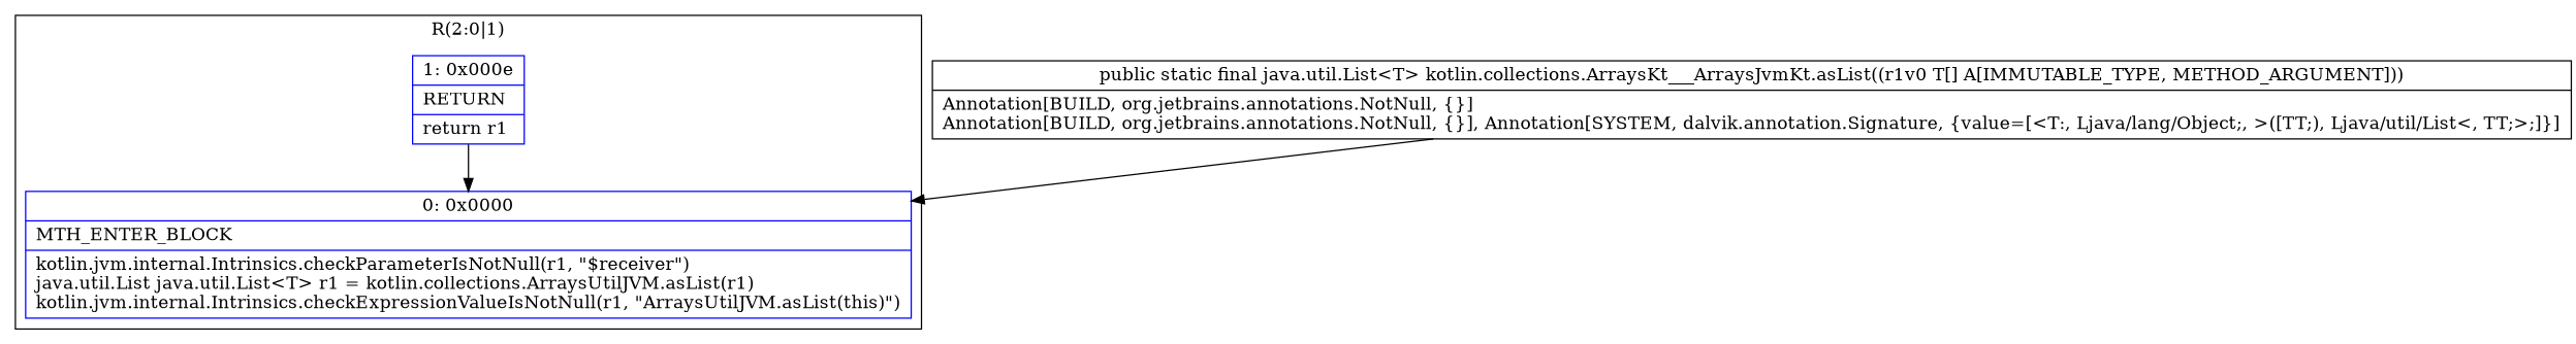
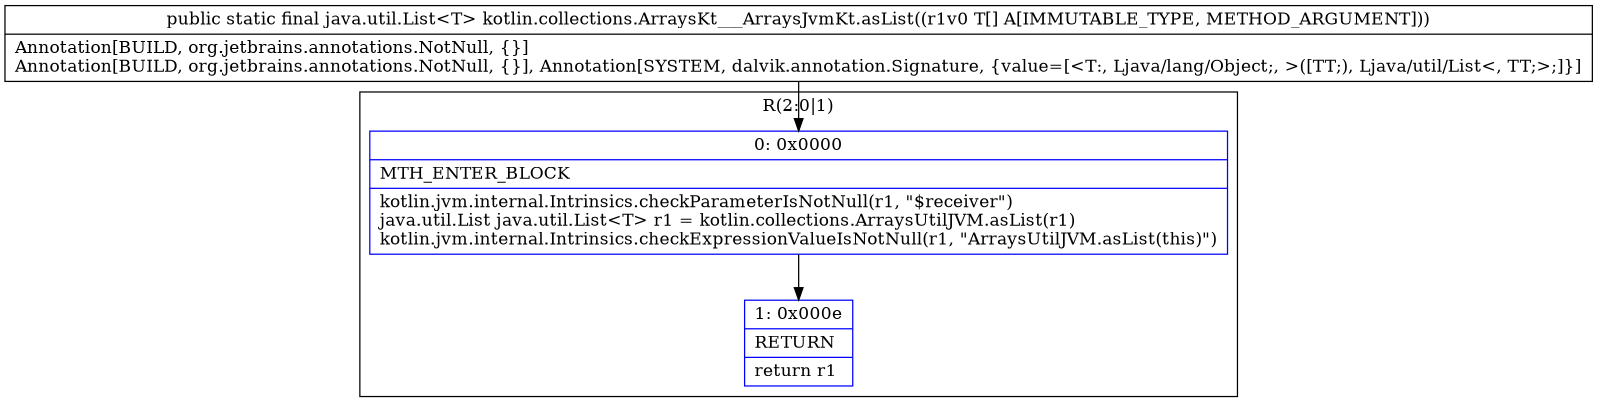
  digraph {
    node [color=blue shape=record]
    n1 [label="{0\:\ 0x0000|MTH_ENTER_BLOCK\l|kotlin.jvm.internal.Intrinsics.checkParameterIsNotNull(r1, \"$receiver\")\ljava.util.List java.util.List\<T\> r1 = kotlin.collections.ArraysUtilJVM.asList(r1)\lkotlin.jvm.internal.Intrinsics.checkExpressionValueIsNotNull(r1, \"ArraysUtilJVM.asList(this)\")\l}"]
    n2 [label="{1\:\ 0x000e|RETURN\l|return r1\l}"]
    n3 [label="{public static final java.util.List\<T\> kotlin.collections.ArraysKt___ArraysJvmKt.asList((r1v0 T[] A[IMMUTABLE_TYPE, METHOD_ARGUMENT]))  | Annotation[BUILD, org.jetbrains.annotations.NotNull, \{\}]\lAnnotation[BUILD, org.jetbrains.annotations.NotNull, \{\}], Annotation[SYSTEM, dalvik.annotation.Signature, \{value=[\<T:, Ljava\/lang\/Object;, \>([TT;), Ljava\/util\/List\<, TT;\>;]\}]\l}" color=""]
    subgraph cluster_1 {
      label="R(2:0|1)"
      n1
      n2
    }
-   n2 -> n1
+   n1 -> n2
    n3 -> n1
  }
